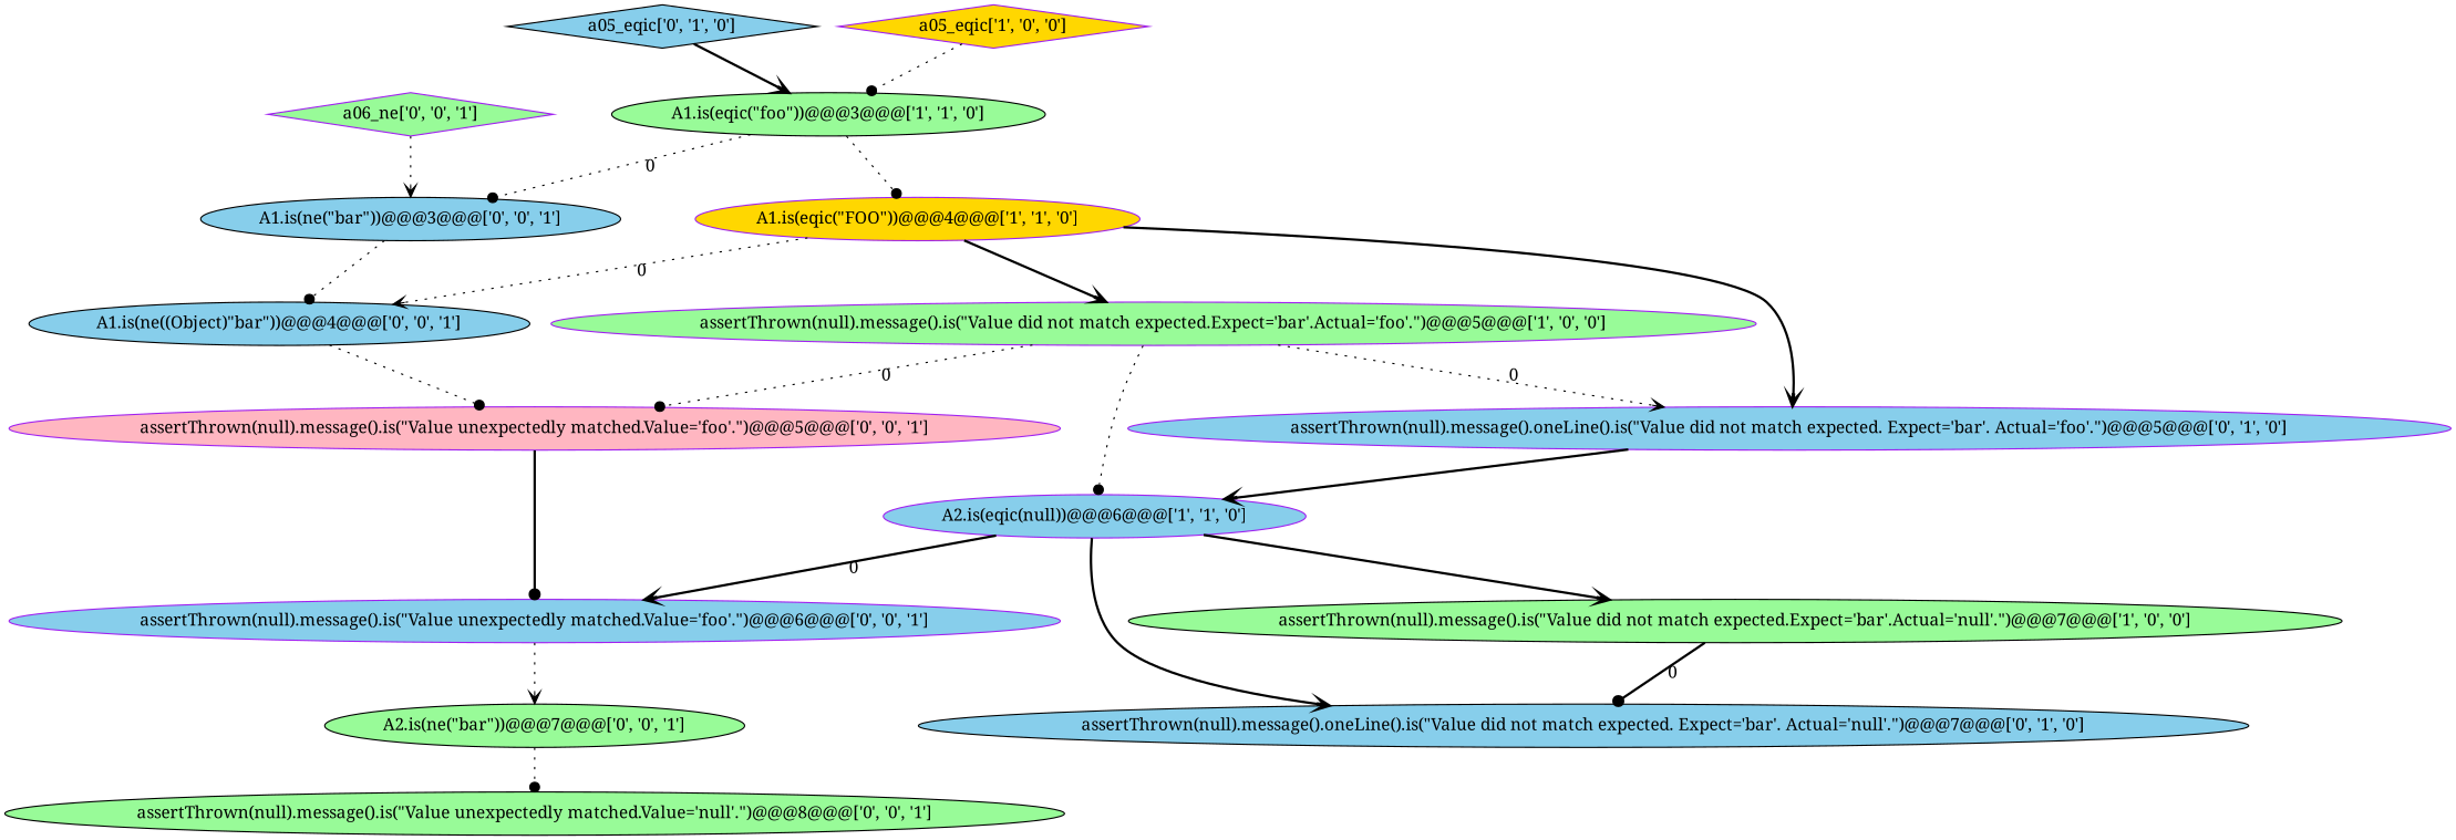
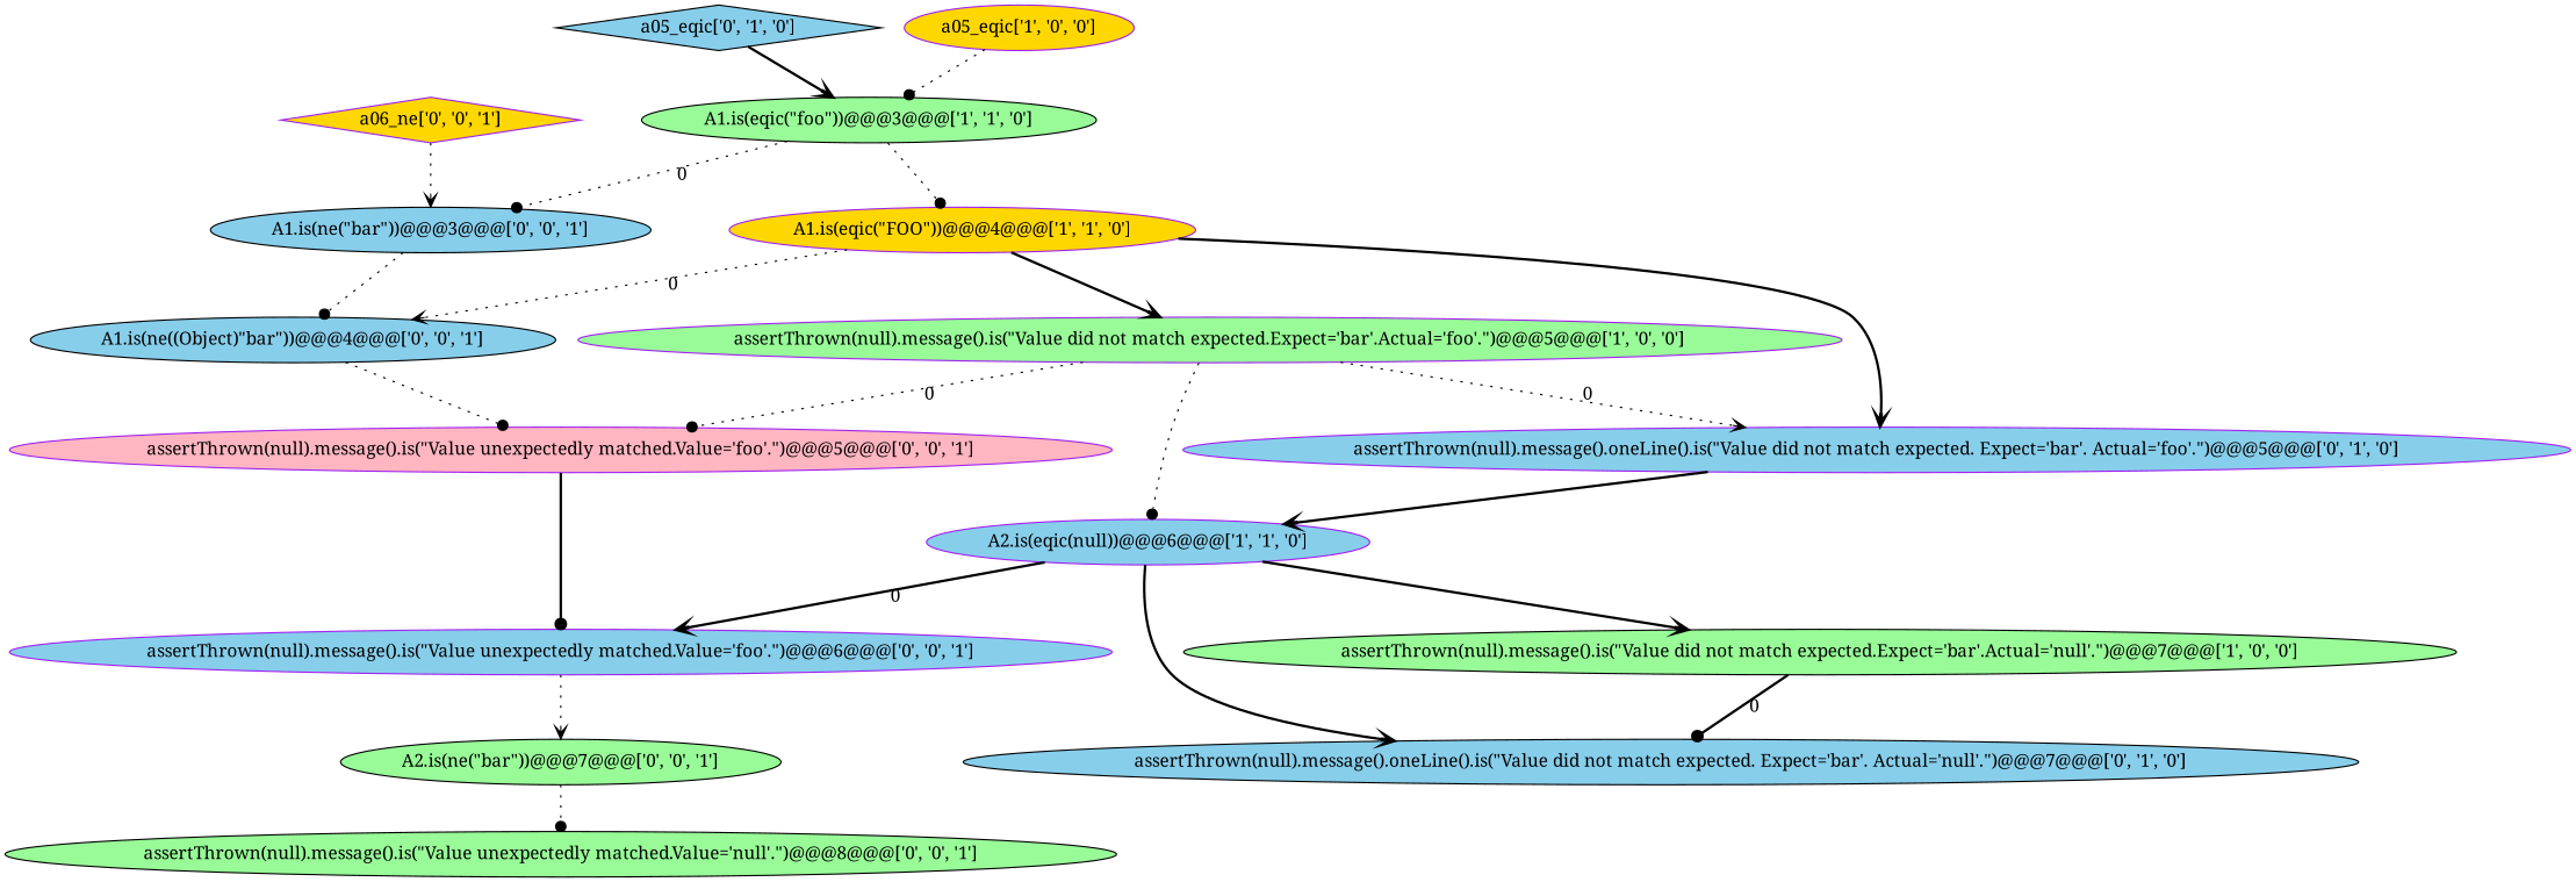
  digraph {
    fontname="Noto Serif"
    node [color=black fillcolor=skyblue fontname="Noto Serif" shape=ellipse style=filled]
    edge [arrowhead=vee fontname="Noto Serif" style=dotted]
    n1 [label="a05_eqic['0', '1', '0']" shape=diamond]
    n2 [fillcolor=palegreen label="A1.is(eqic(\"foo\"))@@@3@@@['1', '1', '0']"]
    n3 [label="A1.is(ne(\"bar\"))@@@3@@@['0', '0', '1']"]
    n4 [color=purple fillcolor=gold label="A1.is(eqic(\"FOO\"))@@@4@@@['1', '1', '0']"]
    n5 [color=purple fillcolor=palegreen label="assertThrown(null).message().is(\"Value did not match expected.Expect='bar'.Actual='foo'.\")@@@5@@@['1', '0', '0']"]
    n6 [color=purple fillcolor=lightpink label="assertThrown(null).message().is(\"Value unexpectedly matched.Value='foo'.\")@@@5@@@['0', '0', '1']"]
    n7 [color=purple label="assertThrown(null).message().oneLine().is(\"Value did not match expected. Expect='bar'. Actual='foo'.\")@@@5@@@['0', '1', '0']"]
    n8 [color=purple label="A2.is(eqic(null))@@@6@@@['1', '1', '0']"]
    n9 [color=purple label="assertThrown(null).message().is(\"Value unexpectedly matched.Value='foo'.\")@@@6@@@['0', '0', '1']"]
    n10 [label="assertThrown(null).message().oneLine().is(\"Value did not match expected. Expect='bar'. Actual='null'.\")@@@7@@@['0', '1', '0']"]
    n11 [fillcolor=palegreen label="assertThrown(null).message().is(\"Value did not match expected.Expect='bar'.Actual='null'.\")@@@7@@@['1', '0', '0']"]
    n12 [fillcolor=palegreen label="A2.is(ne(\"bar\"))@@@7@@@['0', '0', '1']"]
    n13 [label="A1.is(ne((Object)\"bar\"))@@@4@@@['0', '0', '1']"]
-   n14 [color=purple fillcolor=gold label="a05_eqic['1', '0', '0']" shape=diamond]
+   n14 [color=purple fillcolor=gold label="a05_eqic['1', '0', '0']"]
    n15 [fillcolor=palegreen label="assertThrown(null).message().is(\"Value unexpectedly matched.Value='null'.\")@@@8@@@['0', '0', '1']"]
-   n16 [color=purple fillcolor=palegreen label="a06_ne['0', '0', '1']" shape=diamond]
+   n16 [color=purple fillcolor=gold label="a06_ne['0', '0', '1']" shape=diamond]
    n1 -> n2 [style=bold]
    n2 -> n3 [arrowhead=dot label=0]
    n2 -> n4 [arrowhead=dot]
    n3 -> n13 [arrowhead=dot]
    n4 -> n5 [style=bold]
    n4 -> n7 [style=bold]
    n4 -> n13 [label=0]
    n5 -> n6 [arrowhead=dot label=0]
    n5 -> n7 [label=0]
    n5 -> n8 [arrowhead=dot]
    n6 -> n9 [arrowhead=dot style=bold]
    n7 -> n8 [style=bold]
    n8 -> n9 [label=0 style=bold]
    n8 -> n10 [style=bold]
    n8 -> n11 [style=bold]
    n9 -> n12
    n11 -> n10 [arrowhead=dot label=0 style=bold]
    n12 -> n15 [arrowhead=dot]
    n13 -> n6 [arrowhead=dot]
    n14 -> n2 [arrowhead=dot]
    n16 -> n3
  }
